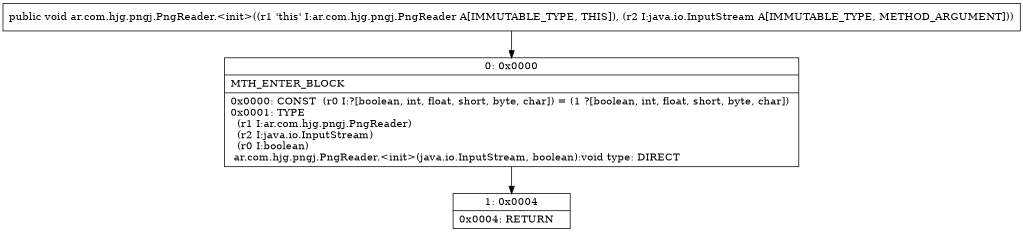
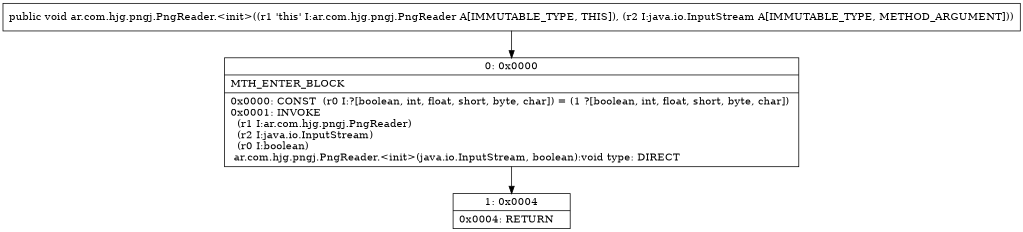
  digraph {
    node [shape=record]
-   n1 [label="{0\:\ 0x0000|MTH_ENTER_BLOCK\l|0x0000: CONST  (r0 I:?[boolean, int, float, short, byte, char]) = (1 ?[boolean, int, float, short, byte, char]) \l0x0001: TYPE  \l  (r1 I:ar.com.hjg.pngj.PngReader)\l  (r2 I:java.io.InputStream)\l  (r0 I:boolean)\l ar.com.hjg.pngj.PngReader.\<init\>(java.io.InputStream, boolean):void type: DIRECT \l}"]
+   n1 [label="{0\:\ 0x0000|MTH_ENTER_BLOCK\l|0x0000: CONST  (r0 I:?[boolean, int, float, short, byte, char]) = (1 ?[boolean, int, float, short, byte, char]) \l0x0001: INVOKE  \l  (r1 I:ar.com.hjg.pngj.PngReader)\l  (r2 I:java.io.InputStream)\l  (r0 I:boolean)\l ar.com.hjg.pngj.PngReader.\<init\>(java.io.InputStream, boolean):void type: DIRECT \l}"]
    n2 [label="{1\:\ 0x0004|0x0004: RETURN   \l}"]
    n3 [label="{public void ar.com.hjg.pngj.PngReader.\<init\>((r1 'this' I:ar.com.hjg.pngj.PngReader A[IMMUTABLE_TYPE, THIS]), (r2 I:java.io.InputStream A[IMMUTABLE_TYPE, METHOD_ARGUMENT])) }"]
    n1 -> n2
    n3 -> n1
  }
